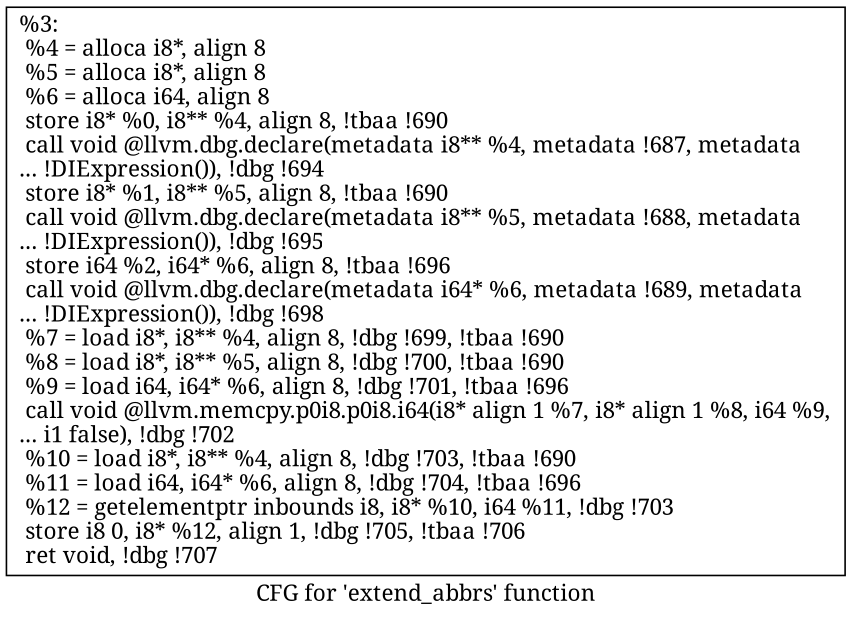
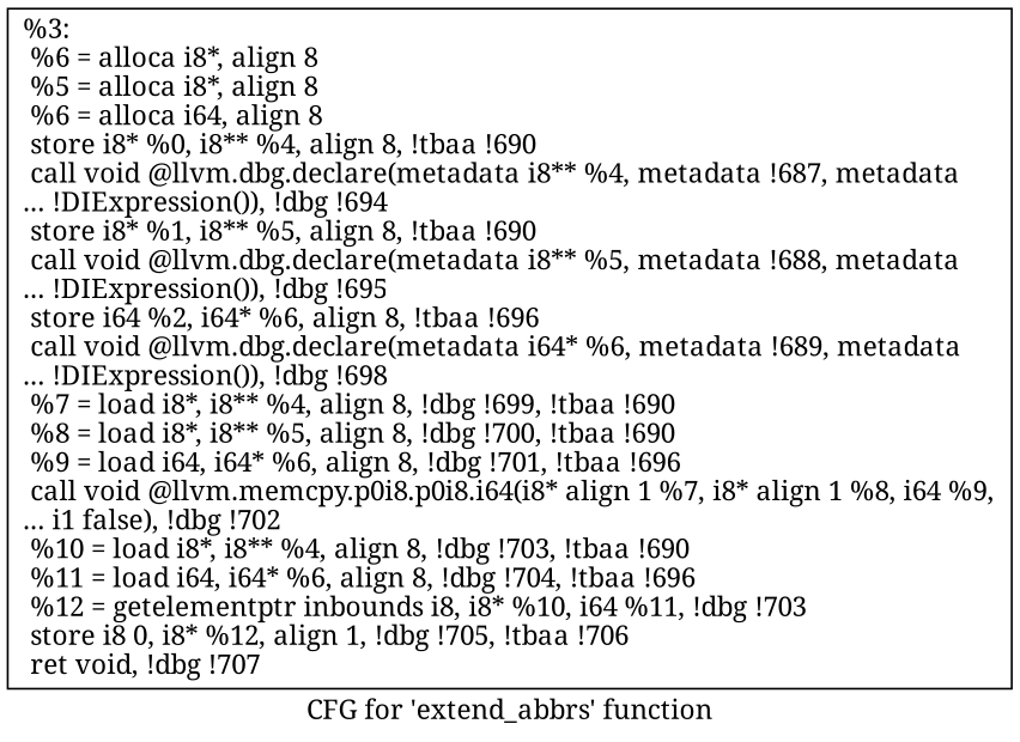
  digraph {
    label="CFG for 'extend_abbrs' function"
    fontname="Noto Serif"
-   n1 [label="{%3:\l  %4 = alloca i8*, align 8\l  %5 = alloca i8*, align 8\l  %6 = alloca i64, align 8\l  store i8* %0, i8** %4, align 8, !tbaa !690\l  call void @llvm.dbg.declare(metadata i8** %4, metadata !687, metadata\l... !DIExpression()), !dbg !694\l  store i8* %1, i8** %5, align 8, !tbaa !690\l  call void @llvm.dbg.declare(metadata i8** %5, metadata !688, metadata\l... !DIExpression()), !dbg !695\l  store i64 %2, i64* %6, align 8, !tbaa !696\l  call void @llvm.dbg.declare(metadata i64* %6, metadata !689, metadata\l... !DIExpression()), !dbg !698\l  %7 = load i8*, i8** %4, align 8, !dbg !699, !tbaa !690\l  %8 = load i8*, i8** %5, align 8, !dbg !700, !tbaa !690\l  %9 = load i64, i64* %6, align 8, !dbg !701, !tbaa !696\l  call void @llvm.memcpy.p0i8.p0i8.i64(i8* align 1 %7, i8* align 1 %8, i64 %9,\l... i1 false), !dbg !702\l  %10 = load i8*, i8** %4, align 8, !dbg !703, !tbaa !690\l  %11 = load i64, i64* %6, align 8, !dbg !704, !tbaa !696\l  %12 = getelementptr inbounds i8, i8* %10, i64 %11, !dbg !703\l  store i8 0, i8* %12, align 1, !dbg !705, !tbaa !706\l  ret void, !dbg !707\l}" shape=record fontname="Noto Serif"]
+   n1 [label="{%3:\l  %6 = alloca i8*, align 8\l  %5 = alloca i8*, align 8\l  %6 = alloca i64, align 8\l  store i8* %0, i8** %4, align 8, !tbaa !690\l  call void @llvm.dbg.declare(metadata i8** %4, metadata !687, metadata\l... !DIExpression()), !dbg !694\l  store i8* %1, i8** %5, align 8, !tbaa !690\l  call void @llvm.dbg.declare(metadata i8** %5, metadata !688, metadata\l... !DIExpression()), !dbg !695\l  store i64 %2, i64* %6, align 8, !tbaa !696\l  call void @llvm.dbg.declare(metadata i64* %6, metadata !689, metadata\l... !DIExpression()), !dbg !698\l  %7 = load i8*, i8** %4, align 8, !dbg !699, !tbaa !690\l  %8 = load i8*, i8** %5, align 8, !dbg !700, !tbaa !690\l  %9 = load i64, i64* %6, align 8, !dbg !701, !tbaa !696\l  call void @llvm.memcpy.p0i8.p0i8.i64(i8* align 1 %7, i8* align 1 %8, i64 %9,\l... i1 false), !dbg !702\l  %10 = load i8*, i8** %4, align 8, !dbg !703, !tbaa !690\l  %11 = load i64, i64* %6, align 8, !dbg !704, !tbaa !696\l  %12 = getelementptr inbounds i8, i8* %10, i64 %11, !dbg !703\l  store i8 0, i8* %12, align 1, !dbg !705, !tbaa !706\l  ret void, !dbg !707\l}" shape=record fontname="Noto Serif"]
  }
